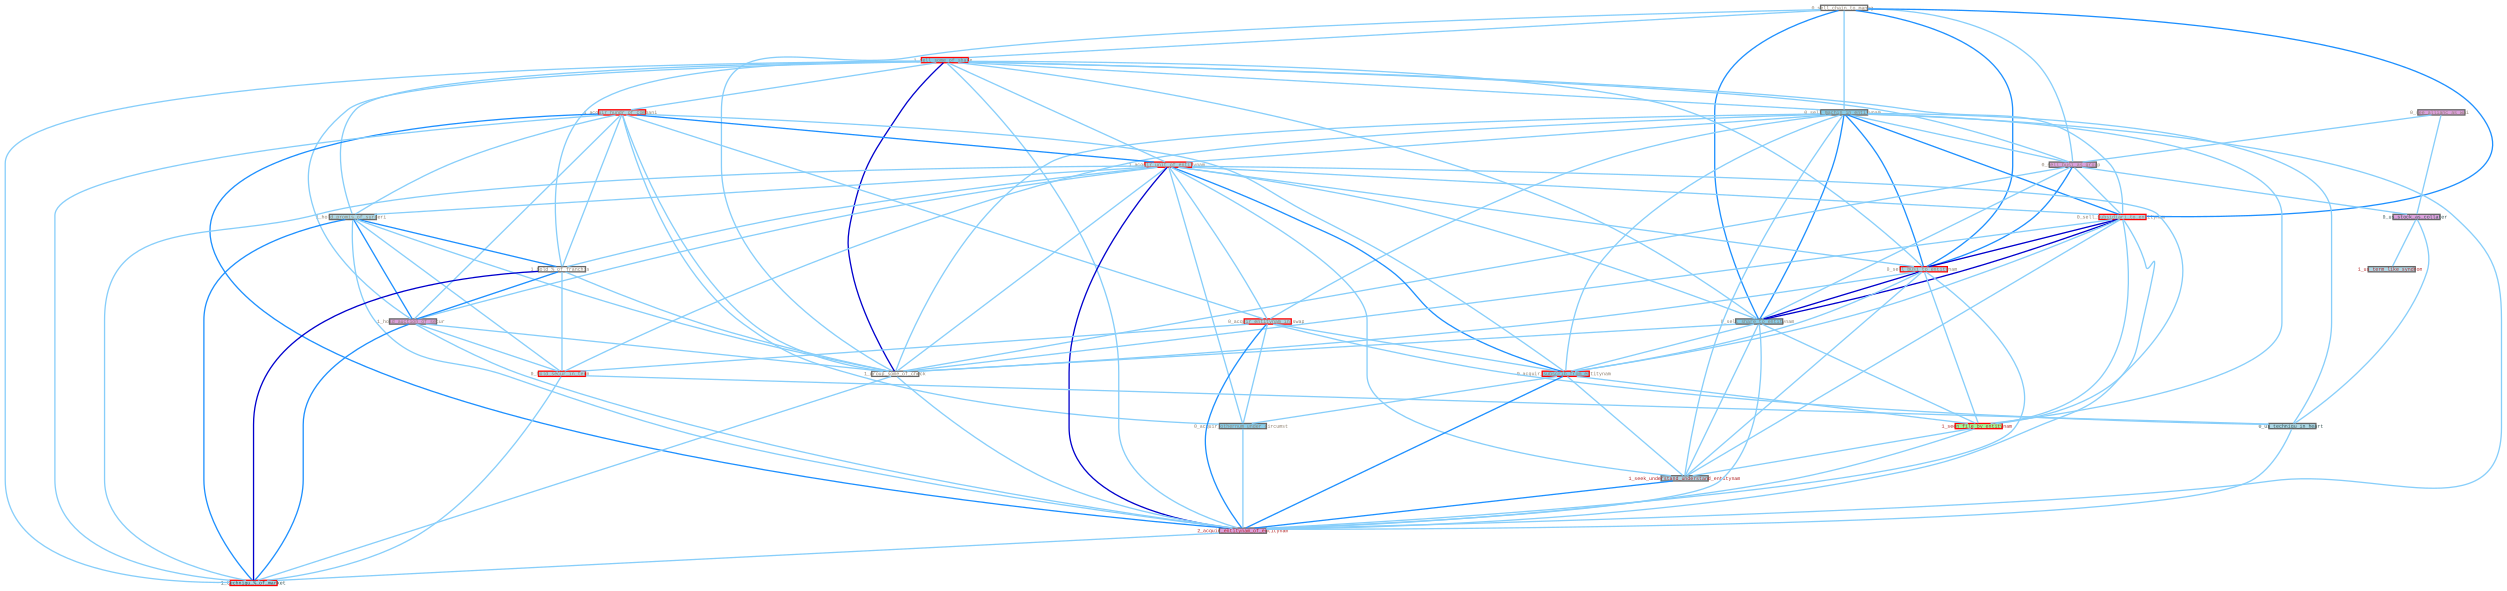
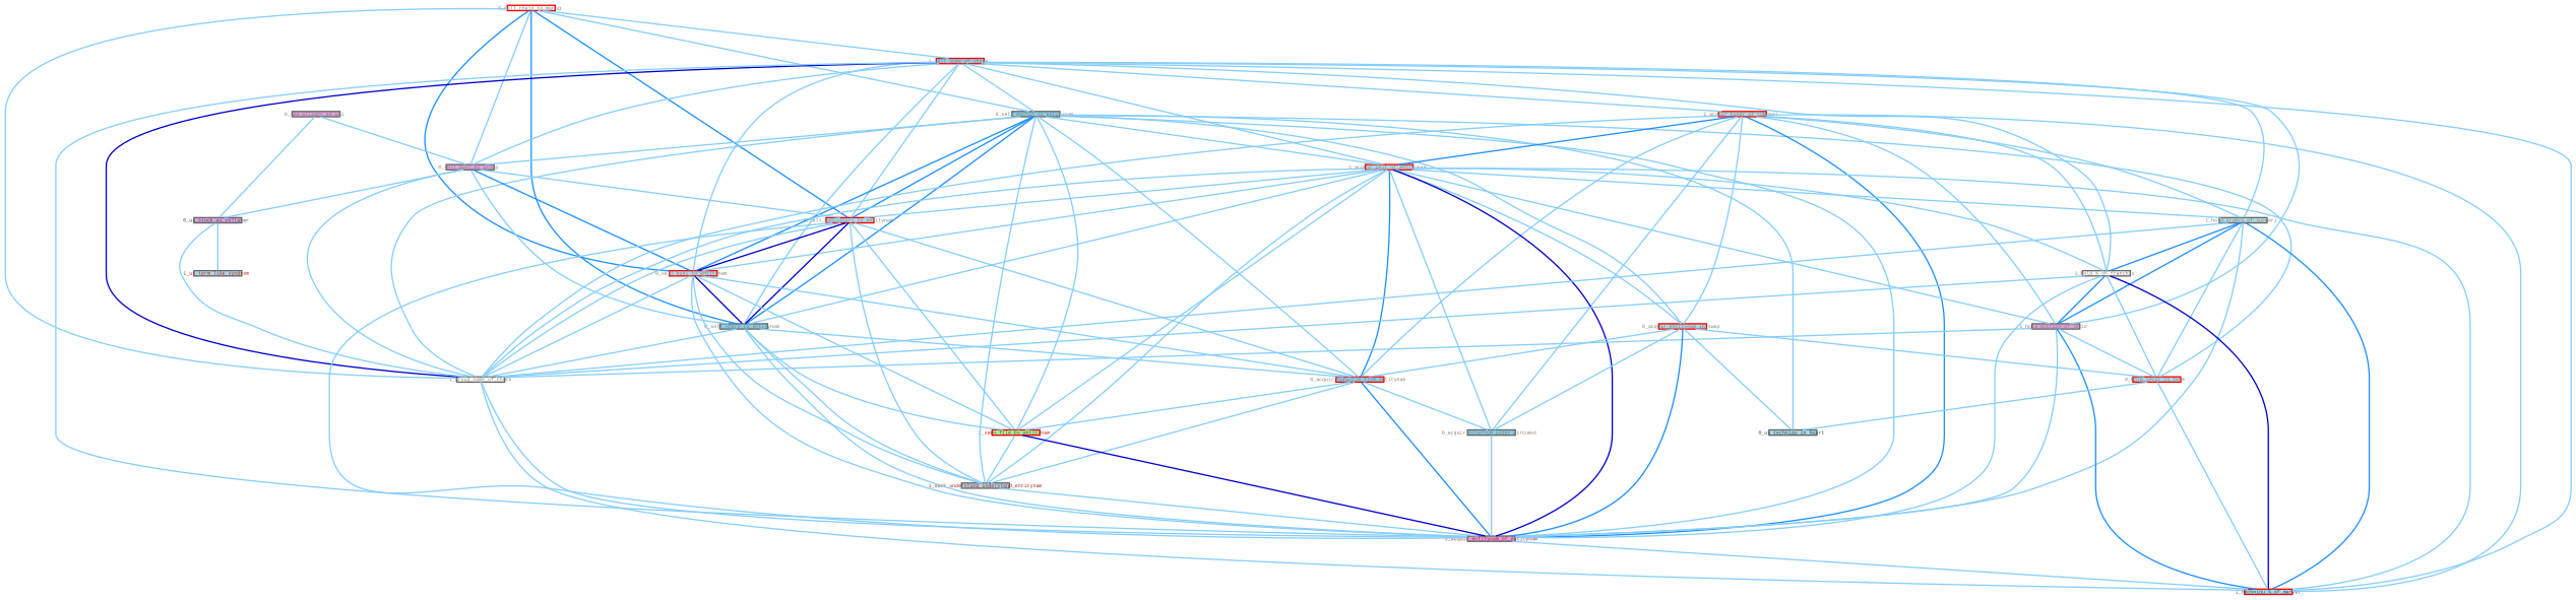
  graph {
    fontname="Liberation Mono"
    node [color=gray40 fillcolor=lightblue fixedsize=true fontcolor="#8b7d6b" fontname="Liberation Mono" fontsize=4 shape=polygon style=filled]
    edge [color="#87cefa" fontname="Liberation Mono" w=1]
-   "0_sell_chain_to_manag " [fillcolor=white height=.06 width=.5]
+   "0_sell_chain_to_manag " [color=red fillcolor=white height=.06 width=.5]
    "0_see_allianc_as_wai " [fillcolor=plum height=.06 width=.5]
    "1_sell_some_of_share " [color=red fillcolor=skyblue height=.06 width=.5]
    "0_sell_machin_in_entitynam " [fillcolor=skyblue height=.06 width=.5]
    "0_sell_busi_as_group " [fillcolor=plum height=.06 width=.5]
    "1_acquir_hundr_of_compani " [color=red height=.06 width=.5]
    "1_acquir_unit_of_entitynam " [color=red height=.06 width=.5]
    "0_sell_subsidiari_to_entitynam " [color=red height=.06 width=.5]
    "0_sell_busi_to_entitynam " [color=red height=.06 width=.5]
    "1_hold_promis_of_surgeri " [height=.06 width=.5]
    "0_sell_share_to_entitynam " [fillcolor=skyblue height=.06 width=.5]
    "1_hold_%_of_franchis " [fillcolor=white height=.06 width=.5]
    "1_hold_auction_of_secur " [fillcolor=plum height=.06 width=.5]
    "0_acquir_entitynam_in_swap " [color=red height=.06 width=.5]
    n15 [fillcolor=white height=.06 label="1_group_some_of_check" width=.5]
    "0_hold_secur_in_term " [color=red height=.06 width=.5]
    "0_acquir_subscrib_from_entitynam " [color=red fillcolor=skyblue height=.06 width=.5]
    "0_acquir_othernum_under_circumst " [fillcolor=skyblue height=.06 width=.5]
    "1_seen_file_by_entitynam " [color=red fillcolor=palegreen fontcolor="#b22222" height=.06 width=.5]
    n20 [fontcolor="#b22222" height=.06 label="1_seek_understand_understand_entitynam" width=.5]
    n21 [fillcolor=plum fontcolor="#b22222" height=.06 label="2_acquir_entitynam_of_entitynam" width=.5]
    "1_us_term_like_syndrom " [fontcolor="#b22222" height=.06 width=.5]
    "0_us_stock_as_collater " [fillcolor=plum fontcolor="#2f4f4f" height=.06 width=.5]
    n24 [color=red fontcolor="#2f4f4f" height=.06 label="1_techniqu_%_of_market" width=.5]
    "0_us_techniqu_in_heart " [fontcolor="#2f4f4f" height=.06 width=.5]
    subgraph sub_1 {
      "0_sell_chain_to_manag "
      "0_see_allianc_as_wai "
      "1_sell_some_of_share "
      "0_sell_machin_in_entitynam "
      "0_sell_busi_as_group "
      "1_acquir_hundr_of_compani "
      "1_acquir_unit_of_entitynam "
      "0_sell_subsidiari_to_entitynam "
      "0_sell_busi_to_entitynam "
      "1_hold_promis_of_surgeri "
      "0_sell_share_to_entitynam "
      "1_hold_%_of_franchis "
      "1_hold_auction_of_secur "
      "0_acquir_entitynam_in_swap "
      n15
      "0_hold_secur_in_term "
      "0_acquir_subscrib_from_entitynam "
      "0_acquir_othernum_under_circumst "
    }
    subgraph sub_2 {
      "1_seen_file_by_entitynam "
      n20
      n21
      "1_us_term_like_syndrom "
    }
    "0_sell_chain_to_manag " -- "1_sell_some_of_share "
    "0_sell_chain_to_manag " -- "0_sell_machin_in_entitynam "
    "0_sell_chain_to_manag " -- "0_sell_busi_as_group "
    "0_sell_chain_to_manag " -- "0_sell_subsidiari_to_entitynam " [color="#1e90ff" w=2]
    "0_sell_chain_to_manag " -- "0_sell_busi_to_entitynam " [color="#1e90ff" w=2]
    "0_sell_chain_to_manag " -- "0_sell_share_to_entitynam " [color="#1e90ff" w=2]
    "0_sell_chain_to_manag " -- n15
    "0_see_allianc_as_wai " -- "0_sell_busi_as_group "
    "0_see_allianc_as_wai " -- "0_us_stock_as_collater "
    "1_sell_some_of_share " -- "0_sell_machin_in_entitynam "
    "1_sell_some_of_share " -- "0_sell_busi_as_group "
    "1_sell_some_of_share " -- "1_acquir_hundr_of_compani "
    "1_sell_some_of_share " -- "1_acquir_unit_of_entitynam "
    "1_sell_some_of_share " -- "0_sell_subsidiari_to_entitynam "
    "1_sell_some_of_share " -- "0_sell_busi_to_entitynam "
    "1_sell_some_of_share " -- "1_hold_promis_of_surgeri "
    "1_sell_some_of_share " -- "0_sell_share_to_entitynam "
    "1_sell_some_of_share " -- "1_hold_%_of_franchis "
    "1_sell_some_of_share " -- "1_hold_auction_of_secur "
    "1_sell_some_of_share " -- n15 [color="#0000cd" w=3]
    "1_sell_some_of_share " -- n21
    "1_sell_some_of_share " -- n24
    "0_sell_machin_in_entitynam " -- "0_sell_busi_as_group "
    "0_sell_machin_in_entitynam " -- "1_acquir_unit_of_entitynam "
    "0_sell_machin_in_entitynam " -- "0_sell_subsidiari_to_entitynam " [color="#1e90ff" w=2]
    "0_sell_machin_in_entitynam " -- "0_sell_busi_to_entitynam " [color="#1e90ff" w=2]
    "0_sell_machin_in_entitynam " -- "0_sell_share_to_entitynam " [color="#1e90ff" w=2]
    "0_sell_machin_in_entitynam " -- "0_acquir_entitynam_in_swap "
    "0_sell_machin_in_entitynam " -- n15
    "0_sell_machin_in_entitynam " -- "0_hold_secur_in_term "
    "0_sell_machin_in_entitynam " -- "0_acquir_subscrib_from_entitynam "
    "0_sell_machin_in_entitynam " -- "1_seen_file_by_entitynam "
    "0_sell_machin_in_entitynam " -- n20
    "0_sell_machin_in_entitynam " -- n21
    "0_sell_machin_in_entitynam " -- "0_us_techniqu_in_heart "
    "0_sell_busi_as_group " -- "0_sell_subsidiari_to_entitynam "
    "0_sell_busi_as_group " -- "0_sell_busi_to_entitynam " [color="#1e90ff" w=2]
    "0_sell_busi_as_group " -- "0_sell_share_to_entitynam "
    "0_sell_busi_as_group " -- n15
    "0_sell_busi_as_group " -- "0_us_stock_as_collater "
    "1_acquir_hundr_of_compani " -- "1_acquir_unit_of_entitynam " [color="#1e90ff" w=2]
    "1_acquir_hundr_of_compani " -- "1_hold_promis_of_surgeri "
    "1_acquir_hundr_of_compani " -- "1_hold_%_of_franchis "
    "1_acquir_hundr_of_compani " -- "1_hold_auction_of_secur "
    "1_acquir_hundr_of_compani " -- "0_acquir_entitynam_in_swap "
    "1_acquir_hundr_of_compani " -- n15
    "1_acquir_hundr_of_compani " -- "0_acquir_subscrib_from_entitynam "
    "1_acquir_hundr_of_compani " -- "0_acquir_othernum_under_circumst "
    "1_acquir_hundr_of_compani " -- n21 [color="#1e90ff" w=2]
    "1_acquir_hundr_of_compani " -- n24
    "1_acquir_unit_of_entitynam " -- "0_sell_subsidiari_to_entitynam "
    "1_acquir_unit_of_entitynam " -- "0_sell_busi_to_entitynam "
    "1_acquir_unit_of_entitynam " -- "1_hold_promis_of_surgeri "
    "1_acquir_unit_of_entitynam " -- "0_sell_share_to_entitynam "
    "1_acquir_unit_of_entitynam " -- "1_hold_%_of_franchis "
    "1_acquir_unit_of_entitynam " -- "1_hold_auction_of_secur "
    "1_acquir_unit_of_entitynam " -- "0_acquir_entitynam_in_swap "
    "1_acquir_unit_of_entitynam " -- n15
    "1_acquir_unit_of_entitynam " -- "0_acquir_subscrib_from_entitynam " [color="#1e90ff" w=2]
    "1_acquir_unit_of_entitynam " -- "0_acquir_othernum_under_circumst "
    "1_acquir_unit_of_entitynam " -- "1_seen_file_by_entitynam "
    "1_acquir_unit_of_entitynam " -- n20
    "1_acquir_unit_of_entitynam " -- n21 [color="#0000cd" w=3]
    "1_acquir_unit_of_entitynam " -- n24
    "0_sell_subsidiari_to_entitynam " -- "0_sell_busi_to_entitynam " [color="#0000cd" w=3]
    "0_sell_subsidiari_to_entitynam " -- "0_sell_share_to_entitynam " [color="#0000cd" w=3]
    "0_sell_subsidiari_to_entitynam " -- n15
    "0_sell_subsidiari_to_entitynam " -- "0_acquir_subscrib_from_entitynam "
    "0_sell_subsidiari_to_entitynam " -- "1_seen_file_by_entitynam "
    "0_sell_subsidiari_to_entitynam " -- n20
    "0_sell_subsidiari_to_entitynam " -- n21
    "0_sell_busi_to_entitynam " -- "0_sell_share_to_entitynam " [color="#0000cd" w=3]
    "0_sell_busi_to_entitynam " -- n15
    "0_sell_busi_to_entitynam " -- "0_acquir_subscrib_from_entitynam "
    "0_sell_busi_to_entitynam " -- "1_seen_file_by_entitynam "
    "0_sell_busi_to_entitynam " -- n20
    "0_sell_busi_to_entitynam " -- n21
    "1_hold_promis_of_surgeri " -- "1_hold_%_of_franchis " [color="#1e90ff" w=2]
    "1_hold_promis_of_surgeri " -- "1_hold_auction_of_secur " [color="#1e90ff" w=2]
    "1_hold_promis_of_surgeri " -- n15
    "1_hold_promis_of_surgeri " -- "0_hold_secur_in_term "
    "1_hold_promis_of_surgeri " -- n21
    "1_hold_promis_of_surgeri " -- n24 [color="#1e90ff" w=2]
    "0_sell_share_to_entitynam " -- n15
    "0_sell_share_to_entitynam " -- "0_acquir_subscrib_from_entitynam "
    "0_sell_share_to_entitynam " -- "1_seen_file_by_entitynam "
    "0_sell_share_to_entitynam " -- n20
    "0_sell_share_to_entitynam " -- n21
    "1_hold_%_of_franchis " -- "1_hold_auction_of_secur " [color="#1e90ff" w=2]
    "1_hold_%_of_franchis " -- n15
    "1_hold_%_of_franchis " -- "0_hold_secur_in_term "
-   "0_us_techniqu_in_heart " -- n21
+   "1_hold_%_of_franchis " -- n21
    "1_hold_%_of_franchis " -- n24 [color="#0000cd" w=3]
    "1_hold_auction_of_secur " -- n15
    "1_hold_auction_of_secur " -- "0_hold_secur_in_term "
    "1_hold_auction_of_secur " -- n21
    "1_hold_auction_of_secur " -- n24 [color="#1e90ff" w=2]
    "0_acquir_entitynam_in_swap " -- "0_hold_secur_in_term "
    "0_acquir_entitynam_in_swap " -- "0_acquir_subscrib_from_entitynam "
    "0_acquir_entitynam_in_swap " -- "0_acquir_othernum_under_circumst "
    "0_acquir_entitynam_in_swap " -- n21 [color="#1e90ff" w=2]
    "0_acquir_entitynam_in_swap " -- "0_us_techniqu_in_heart "
    n15 -- n21
    n15 -- n24
    "0_hold_secur_in_term " -- n24
    "0_hold_secur_in_term " -- "0_us_techniqu_in_heart "
    "0_acquir_subscrib_from_entitynam " -- "0_acquir_othernum_under_circumst "
    "0_acquir_subscrib_from_entitynam " -- "1_seen_file_by_entitynam "
    "0_acquir_subscrib_from_entitynam " -- n20
    "0_acquir_subscrib_from_entitynam " -- n21 [color="#1e90ff" w=2]
    "0_acquir_othernum_under_circumst " -- n21
    "1_seen_file_by_entitynam " -- n20
-   "1_seen_file_by_entitynam " -- n21
-   n20 -- n21 [color="#1e90ff"]
+   "1_seen_file_by_entitynam " -- n21 [color="#0000cd"]
+   n20 -- n21
    n21 -- n24
    "0_us_stock_as_collater " -- "1_us_term_like_syndrom "
-   "0_us_stock_as_collater " -- "0_us_techniqu_in_heart "
+   "0_us_stock_as_collater " -- n15
  }
